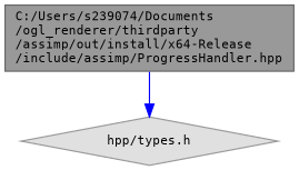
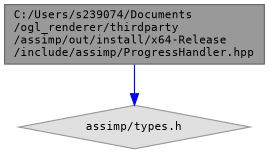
  digraph {
    node [fontname=Terminal fontsize=10 style=filled]
    n1 [color=gray40 fillcolor=grey60 fontcolor=black height=0.2 label="C:/Users/s239074/Documents\l/ogl_renderer/thirdparty\l/assimp/out/install/x64-Release\l/include/assimp/ProgressHandler.hpp" shape=box width=0.4]
-   n2 [color=grey60 fillcolor="#E0E0E0" height=0.2 label="hpp/types.h" shape=diamond width=0.4]
+   n2 [color=grey60 fillcolor="#E0E0E0" height=0.2 label="assimp/types.h" shape=diamond width=0.4]
    n1 -> n2 [color=blue fontname=Terminal fontsize=10 labelfontname=Helvetica labelfontsize=10 style=solid]
  }
